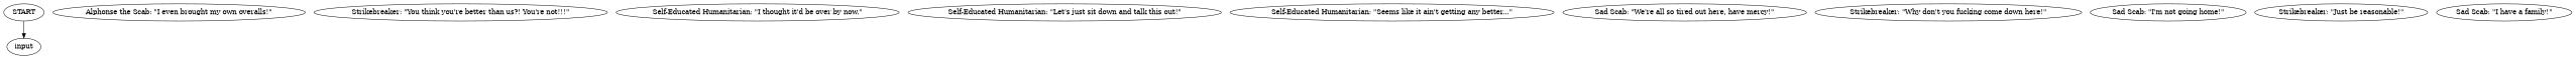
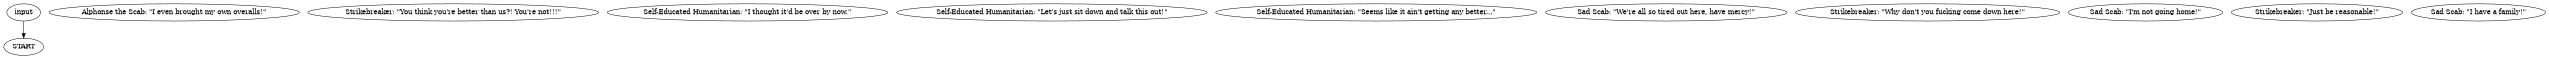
  digraph {
    n1 [label=START]
    n2 [label=input]
    n3 [label="Alphonse the Scab: \"I even brought my own overalls!\""]
    n4 [label="Strikebreaker: \"You think you're better than us?! You're not!!!\""]
    n5 [label="Self-Educated Humanitarian: \"I thought it'd be over by now.\""]
    n6 [label="Self-Educated Humanitarian: \"Let's just sit down and talk this out!\""]
    n7 [label="Self-Educated Humanitarian: \"Seems like it ain't getting any better...\""]
    n8 [label="Sad Scab: \"We're all so tired out here, have mercy!\""]
    n9 [label="Strikebreaker: \"Why don't you fucking come down here!\""]
    n10 [label="Sad Scab: \"I'm not going home!\""]
    n11 [label="Strikebreaker: \"Just be reasonable!\""]
    n12 [label="Sad Scab: \"I have a family!\""]
-   n1 -> n2
+   n2 -> n1
  }
